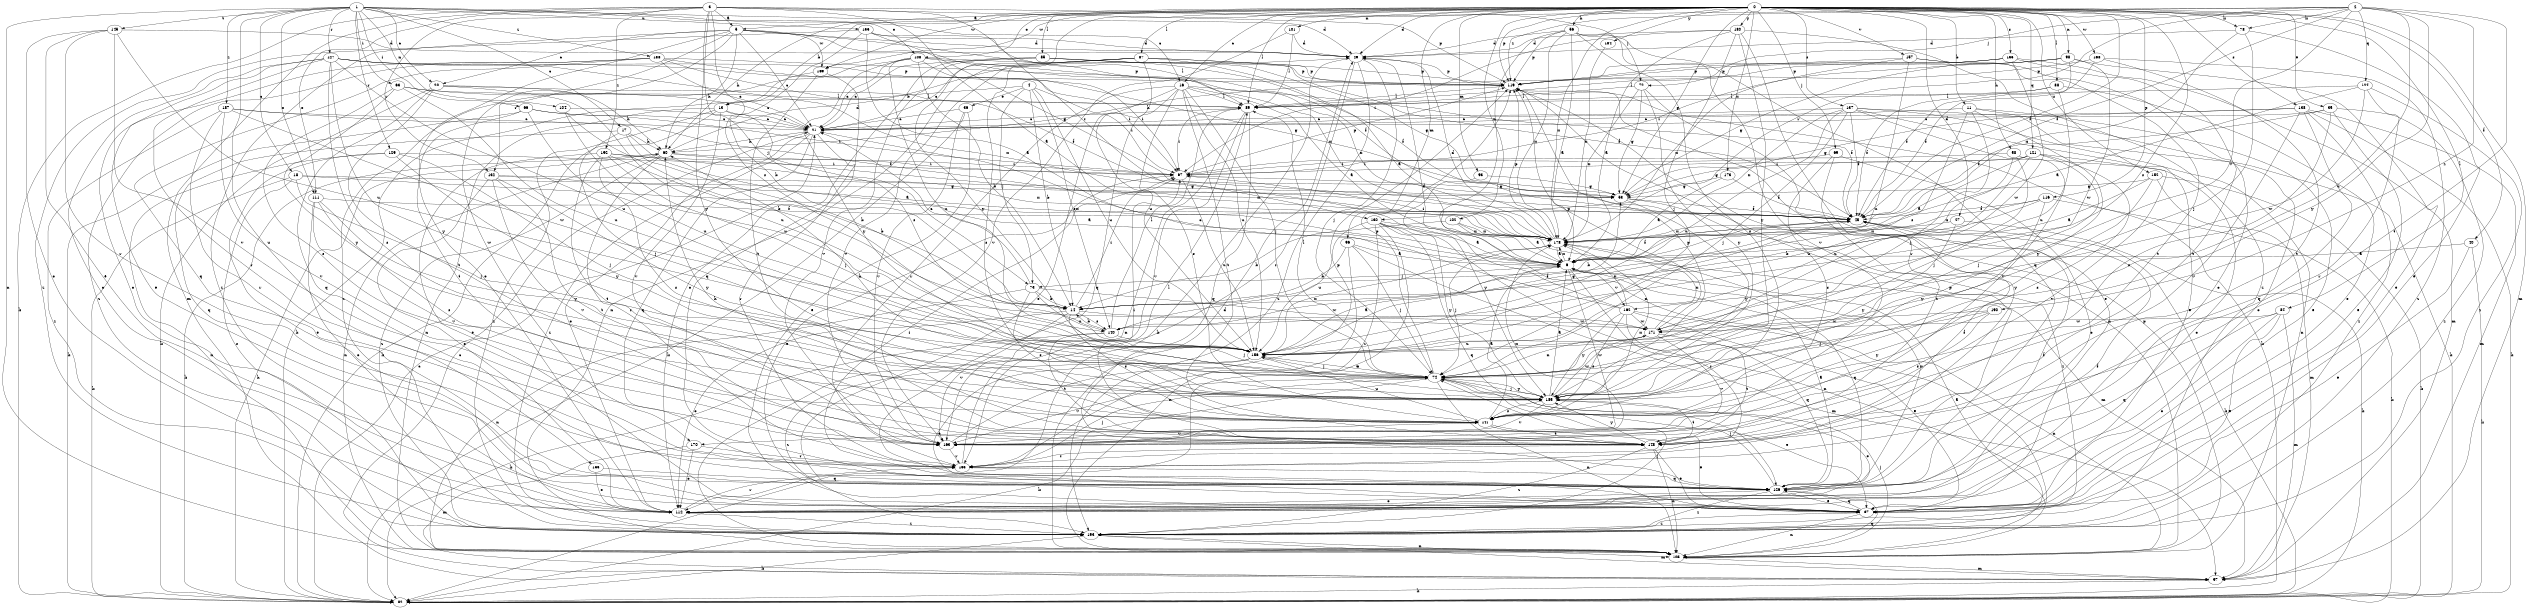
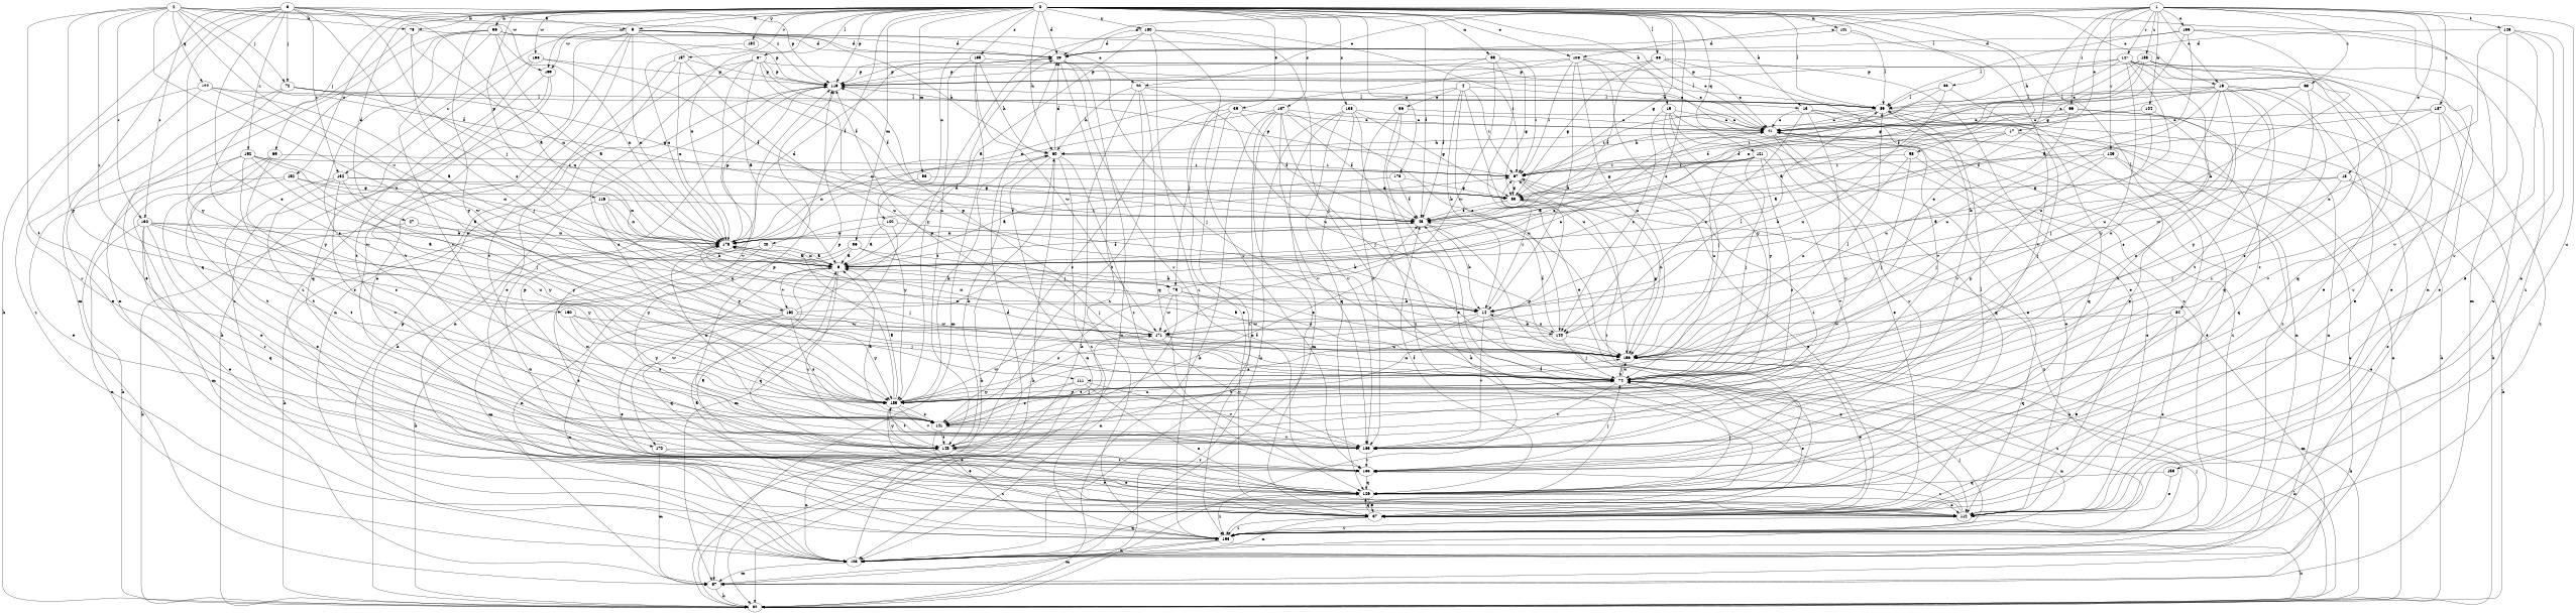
  strict digraph {
    0
    5
-   11
+   11 [label=15]
    13
    16
    27
    29
    35
    40
    45
    53
    56
    58
    60
    69
    78
    84
    85
    87
    88
    89
    93
    96
    97
    98
    101
    102
    108
    116
    119
    121
    135
    137
    138
    140
    152
    157
    168
    169
    173
    178
    180
    184
    185
    20
    132
    21
    112
    170
    193
    37
    74
    105
    82
    163
    148
    156
    6
    126
    133
    141
    14
    67
    171
    1
    17
    18
    63
    66
    104
    111
    127
    129
    145
    153
    155
    187
    188
    2
    72
    124
    130
    162
    190
    3
    73
    192
    4
    36
    0 -> 5 [label=a]
    0 -> 11 [label=b]
    0 -> 13 [label=b]
    0 -> 16 [label=c]
    0 -> 27 [label=d]
    0 -> 29 [label=d]
    0 -> 35 [label=e]
    0 -> 40 [label=f]
    0 -> 45 [label=f]
    0 -> 53 [label=g]
    0 -> 56 [label=h]
    0 -> 58 [label=h]
    0 -> 60 [label=h]
    0 -> 69 [label=j]
    0 -> 78 [label=k]
    0 -> 84 [label=l]
    0 -> 85 [label=l]
    0 -> 87 [label=l]
    0 -> 88 [label=l]
    0 -> 89 [label=l]
    0 -> 93 [label=m]
    0 -> 96 [label=m]
    0 -> 97 [label=m]
    0 -> 98 [label=n]
    0 -> 101 [label=n]
    0 -> 102 [label=n]
    0 -> 108 [label=o]
    0 -> 116 [label=p]
    0 -> 119 [label=p]
    0 -> 121 [label=q]
    0 -> 135 [label=s]
    0 -> 137 [label=s]
    0 -> 138 [label=s]
    0 -> 140 [label=s]
    0 -> 152 [label=u]
    0 -> 157 [label=v]
    0 -> 168 [label=w]
    0 -> 169 [label=w]
    0 -> 173 [label=x]
    0 -> 178 [label=x]
    0 -> 180 [label=y]
    0 -> 184 [label=y]
    0 -> 185 [label=y]
    5 -> 29 [label=d]
    5 -> 45 [label=f]
    5 -> 60 [label=h]
    5 -> 169 [label=w]
    5 -> 178 [label=x]
    5 -> 20 [label=c]
    5 -> 132 [label=r]
    5 -> 21 [label=c]
    5 -> 112 [label=o]
    5 -> 170 [label=w]
    5 -> 193 [label=z]
    11 -> 140 [label=s]
    11 -> 185 [label=y]
    11 -> 21 [label=c]
    11 -> 112 [label=o]
    11 -> 37 [label=e]
    11 -> 74 [label=j]
    13 -> 140 [label=s]
    13 -> 21 [label=c]
    13 -> 193 [label=z]
    13 -> 105 [label=n]
    13 -> 82 [label=k]
    13 -> 163 [label=v]
    16 -> 45 [label=f]
    16 -> 89 [label=l]
    16 -> 37 [label=e]
    16 -> 74 [label=j]
    16 -> 148 [label=t]
    16 -> 156 [label=u]
    16 -> 6 [label=a]
    16 -> 126 [label=q]
    16 -> 133 [label=r]
    16 -> 141 [label=s]
    27 -> 178 [label=x]
    27 -> 185 [label=y]
    27 -> 82 [label=k]
    29 -> 119 [label=p]
    29 -> 193 [label=z]
    29 -> 74 [label=j]
    29 -> 82 [label=k]
    29 -> 133 [label=r]
    35 -> 45 [label=f]
    35 -> 21 [label=c]
    35 -> 193 [label=z]
    35 -> 37 [label=e]
    35 -> 141 [label=s]
    40 -> 37 [label=e]
    40 -> 82 [label=k]
    40 -> 6 [label=a]
    45 -> 178 [label=x]
    45 -> 82 [label=k]
    45 -> 14 [label=b]
    53 -> 45 [label=f]
    53 -> 185 [label=y]
    53 -> 193 [label=z]
    56 -> 29 [label=d]
    56 -> 119 [label=p]
    56 -> 178 [label=x]
    56 -> 105 [label=n]
    56 -> 163 [label=v]
    56 -> 6 [label=a]
    56 -> 126 [label=q]
    56 -> 141 [label=s]
    58 -> 112 [label=o]
    58 -> 74 [label=j]
    58 -> 156 [label=u]
    58 -> 67 [label=i]
    60 -> 29 [label=d]
    60 -> 178 [label=x]
    60 -> 193 [label=z]
    60 -> 105 [label=n]
    60 -> 82 [label=k]
    60 -> 133 [label=r]
    60 -> 67 [label=i]
    69 -> 112 [label=o]
    69 -> 148 [label=t]
    69 -> 141 [label=s]
    69 -> 67 [label=i]
    78 -> 29 [label=d]
    78 -> 178 [label=x]
    78 -> 37 [label=e]
    78 -> 74 [label=j]
    84 -> 97 [label=m]
    84 -> 112 [label=o]
    84 -> 37 [label=e]
    84 -> 126 [label=q]
    84 -> 171 [label=w]
    85 -> 45 [label=f]
    85 -> 53 [label=g]
    85 -> 119 [label=p]
    85 -> 21 [label=c]
    85 -> 112 [label=o]
    85 -> 163 [label=v]
    87 -> 45 [label=f]
    87 -> 119 [label=p]
    87 -> 21 [label=c]
    87 -> 105 [label=n]
    87 -> 163 [label=v]
    87 -> 156 [label=u]
    87 -> 6 [label=a]
    87 -> 141 [label=s]
    88 -> 45 [label=f]
    88 -> 89 [label=l]
    88 -> 37 [label=e]
    88 -> 156 [label=u]
    89 -> 21 [label=c]
    89 -> 105 [label=n]
    89 -> 163 [label=v]
    89 -> 126 [label=q]
    89 -> 67 [label=i]
    93 -> 53 [label=g]
    93 -> 185 [label=y]
    96 -> 97 [label=m]
    96 -> 74 [label=j]
    96 -> 105 [label=n]
    96 -> 6 [label=a]
    96 -> 14 [label=b]
    97 -> 21 [label=c]
    97 -> 82 [label=k]
    98 -> 45 [label=f]
    98 -> 53 [label=g]
    98 -> 119 [label=p]
    98 -> 37 [label=e]
    98 -> 67 [label=i]
    98 -> 171 [label=w]
    101 -> 29 [label=d]
    101 -> 89 [label=l]
    101 -> 163 [label=v]
    102 -> 97 [label=m]
    102 -> 178 [label=x]
    102 -> 6 [label=a]
    102 -> 14 [label=b]
    108 -> 119 [label=p]
    108 -> 178 [label=x]
    108 -> 185 [label=y]
    108 -> 21 [label=c]
    108 -> 193 [label=z]
    108 -> 156 [label=u]
    108 -> 14 [label=b]
    108 -> 67 [label=i]
    116 -> 45 [label=f]
    116 -> 178 [label=x]
    116 -> 185 [label=y]
    116 -> 82 [label=k]
    116 -> 14 [label=b]
    119 -> 89 [label=l]
    119 -> 105 [label=n]
    119 -> 82 [label=k]
    121 -> 53 [label=g]
    121 -> 74 [label=j]
    121 -> 163 [label=v]
    121 -> 156 [label=u]
    121 -> 6 [label=a]
    121 -> 141 [label=s]
    121 -> 67 [label=i]
    135 -> 60 [label=h]
    135 -> 89 [label=l]
    135 -> 97 [label=m]
    135 -> 119 [label=p]
    135 -> 148 [label=t]
    135 -> 171 [label=w]
    137 -> 45 [label=f]
    137 -> 178 [label=x]
    137 -> 21 [label=c]
    137 -> 37 [label=e]
    137 -> 74 [label=j]
    137 -> 105 [label=n]
    137 -> 82 [label=k]
    137 -> 163 [label=v]
    137 -> 156 [label=u]
    138 -> 53 [label=g]
    138 -> 97 [label=m]
    138 -> 21 [label=c]
    138 -> 193 [label=z]
    138 -> 82 [label=k]
    138 -> 163 [label=v]
    138 -> 126 [label=q]
    140 -> 45 [label=f]
    140 -> 89 [label=l]
    140 -> 74 [label=j]
    140 -> 82 [label=k]
    140 -> 148 [label=t]
    140 -> 14 [label=b]
    152 -> 53 [label=g]
    152 -> 97 [label=m]
    152 -> 185 [label=y]
    152 -> 82 [label=k]
    152 -> 6 [label=a]
    157 -> 119 [label=p]
    157 -> 178 [label=x]
    157 -> 112 [label=o]
    157 -> 148 [label=t]
    157 -> 156 [label=u]
    168 -> 45 [label=f]
    168 -> 119 [label=p]
    168 -> 193 [label=z]
    168 -> 148 [label=t]
    169 -> 82 [label=k]
    169 -> 148 [label=t]
    169 -> 126 [label=q]
    173 -> 45 [label=f]
    173 -> 53 [label=g]
    173 -> 6 [label=a]
    178 -> 29 [label=d]
    178 -> 119 [label=p]
    178 -> 74 [label=j]
    178 -> 6 [label=a]
    178 -> 67 [label=i]
    180 -> 29 [label=d]
    180 -> 185 [label=y]
    180 -> 193 [label=z]
    180 -> 74 [label=j]
    180 -> 6 [label=a]
    180 -> 133 [label=r]
    180 -> 67 [label=i]
    184 -> 178 [label=x]
    185 -> 60 [label=h]
    185 -> 119 [label=p]
    185 -> 112 [label=o]
    185 -> 74 [label=j]
    185 -> 163 [label=v]
    185 -> 148 [label=t]
    185 -> 6 [label=a]
    185 -> 141 [label=s]
    185 -> 171 [label=w]
    20 -> 60 [label=h]
    20 -> 89 [label=l]
    20 -> 82 [label=k]
    20 -> 148 [label=t]
    20 -> 156 [label=u]
    20 -> 126 [label=q]
    132 -> 53 [label=g]
    132 -> 178 [label=x]
    132 -> 185 [label=y]
    132 -> 112 [label=o]
    132 -> 163 [label=v]
    132 -> 148 [label=t]
    21 -> 60 [label=h]
    21 -> 112 [label=o]
    21 -> 193 [label=z]
    21 -> 126 [label=q]
    21 -> 133 [label=r]
    112 -> 45 [label=f]
    112 -> 193 [label=z]
    112 -> 133 [label=r]
    170 -> 97 [label=m]
    170 -> 112 [label=o]
    170 -> 133 [label=r]
    193 -> 97 [label=m]
    193 -> 74 [label=j]
    193 -> 105 [label=n]
    193 -> 82 [label=k]
    193 -> 6 [label=a]
    37 -> 193 [label=z]
    37 -> 105 [label=n]
    37 -> 126 [label=q]
    74 -> 89 [label=l]
    74 -> 119 [label=p]
    74 -> 185 [label=y]
    74 -> 37 [label=e]
    74 -> 105 [label=n]
    74 -> 82 [label=k]
    74 -> 163 [label=v]
    74 -> 156 [label=u]
    105 -> 29 [label=d]
    105 -> 97 [label=m]
    105 -> 119 [label=p]
    105 -> 74 [label=j]
    105 -> 126 [label=q]
    82 -> 60 [label=h]
    82 -> 21 [label=c]
    163 -> 119 [label=p]
    163 -> 178 [label=x]
    163 -> 133 [label=r]
    148 -> 45 [label=f]
    148 -> 60 [label=h]
    148 -> 185 [label=y]
    148 -> 193 [label=z]
    148 -> 37 [label=e]
    148 -> 105 [label=n]
    148 -> 133 [label=r]
    148 -> 67 [label=i]
    156 -> 53 [label=g]
    156 -> 178 [label=x]
    156 -> 193 [label=z]
    156 -> 37 [label=e]
    156 -> 74 [label=j]
    156 -> 6 [label=a]
    6 -> 45 [label=f]
    6 -> 178 [label=x]
    6 -> 170 [label=w]
    6 -> 126 [label=q]
    6 -> 133 [label=r]
    6 -> 162 [label=v]
    6 -> 73 [label=j]
    126 -> 45 [label=f]
    126 -> 119 [label=p]
    126 -> 178 [label=x]
    126 -> 112 [label=o]
    126 -> 193 [label=z]
    126 -> 37 [label=e]
    126 -> 74 [label=j]
    126 -> 6 [label=a]
    126 -> 67 [label=i]
    133 -> 89 [label=l]
    133 -> 74 [label=j]
    133 -> 126 [label=q]
    141 -> 178 [label=x]
    141 -> 37 [label=e]
    141 -> 163 [label=v]
    141 -> 148 [label=t]
    141 -> 156 [label=u]
    141 -> 6 [label=a]
    14 -> 140 [label=s]
    14 -> 112 [label=o]
    14 -> 163 [label=v]
    14 -> 141 [label=s]
    14 -> 67 [label=i]
    14 -> 171 [label=w]
    67 -> 53 [label=g]
    67 -> 119 [label=p]
    67 -> 37 [label=e]
    67 -> 156 [label=u]
    171 -> 119 [label=p]
    171 -> 178 [label=x]
    171 -> 74 [label=n]
    171 -> 163 [label=v]
    171 -> 148 [label=t]
    171 -> 156 [label=u]
    1 -> 16 [label=c]
    1 -> 29 [label=d]
    1 -> 108 [label=o]
    1 -> 20 [label=c]
    1 -> 105 [label=n]
    1 -> 17 [label=c]
    1 -> 18 [label=c]
    1 -> 63 [label=i]
    1 -> 66 [label=i]
    1 -> 104 [label=n]
    1 -> 111 [label=o]
    1 -> 127 [label=r]
    1 -> 129 [label=r]
    1 -> 145 [label=t]
    1 -> 153 [label=u]
    1 -> 155 [label=u]
    1 -> 187 [label=z]
    1 -> 188 [label=z]
    17 -> 60 [label=h]
    17 -> 74 [label=j]
    17 -> 6 [label=a]
    17 -> 126 [label=q]
    17 -> 14 [label=b]
    18 -> 53 [label=g]
    18 -> 112 [label=s]
    18 -> 74 [label=j]
    18 -> 82 [label=k]
    18 -> 6 [label=a]
    63 -> 89 [label=l]
    63 -> 185 [label=y]
    63 -> 21 [label=c]
    63 -> 156 [label=u]
    63 -> 141 [label=s]
    66 -> 21 [label=c]
    66 -> 82 [label=k]
    66 -> 148 [label=t]
    66 -> 156 [label=u]
    66 -> 67 [label=i]
    104 -> 21 [label=c]
    104 -> 156 [label=u]
    104 -> 14 [label=b]
-   111 -> 45 [label=f]
    111 -> 185 [label=y]
    111 -> 112 [label=o]
    111 -> 163 [label=v]
    111 -> 141 [label=s]
    127 -> 119 [label=p]
    127 -> 178 [label=x]
    127 -> 185 [label=y]
    127 -> 112 [label=o]
    127 -> 37 [label=e]
    127 -> 156 [label=u]
    127 -> 133 [label=r]
    127 -> 141 [label=s]
    127 -> 67 [label=i]
    129 -> 185 [label=y]
    129 -> 37 [label=e]
    129 -> 74 [label=j]
    129 -> 105 [label=n]
    129 -> 67 [label=i]
    145 -> 29 [label=d]
    145 -> 112 [label=o]
    145 -> 37 [label=e]
    145 -> 163 [label=v]
    145 -> 156 [label=u]
    145 -> 133 [label=r]
    153 -> 112 [label=o]
    153 -> 126 [label=q]
    155 -> 29 [label=d]
    155 -> 53 [label=g]
    155 -> 89 [label=l]
    155 -> 193 [label=z]
    155 -> 6 [label=a]
    155 -> 14 [label=b]
    187 -> 45 [label=f]
    187 -> 21 [label=c]
    187 -> 193 [label=z]
    187 -> 163 [label=v]
    187 -> 133 [label=r]
    187 -> 171 [label=w]
    188 -> 45 [label=f]
    188 -> 53 [label=g]
    188 -> 119 [label=p]
    188 -> 21 [label=c]
    188 -> 112 [label=o]
    188 -> 193 [label=z]
    188 -> 126 [label=q]
    2 -> 45 [label=f]
    2 -> 78 [label=k]
    2 -> 119 [label=z]
    2 -> 169 [label=w]
    2 -> 185 [label=y]
    2 -> 148 [label=t]
    2 -> 156 [label=u]
    2 -> 72 [label=j]
    2 -> 124 [label=q]
    2 -> 130 [label=r]
    2 -> 162 [label=v]
    2 -> 190 [label=z]
    72 -> 53 [label=g]
    72 -> 89 [label=l]
    72 -> 178 [label=x]
    72 -> 185 [label=y]
    72 -> 37 [label=e]
    124 -> 89 [label=l]
    124 -> 193 [label=z]
    124 -> 6 [label=a]
    124 -> 133 [label=r]
    124 -> 171 [label=w]
    130 -> 178 [label=x]
    130 -> 185 [label=y]
    130 -> 112 [label=o]
    130 -> 105 [label=n]
    130 -> 156 [label=u]
    130 -> 6 [label=a]
    130 -> 126 [label=q]
    130 -> 133 [label=r]
    162 -> 29 [label=d]
    162 -> 178 [label=x]
    162 -> 185 [label=y]
    162 -> 21 [label=c]
    162 -> 37 [label=e]
    162 -> 105 [label=n]
    162 -> 126 [label=q]
    162 -> 141 [label=s]
    162 -> 171 [label=w]
    190 -> 185 [label=y]
    190 -> 74 [label=j]
    190 -> 141 [label=s]
    190 -> 171 [label=w]
    3 -> 5 [label=a]
    3 -> 97 [label=m]
    3 -> 119 [label=p]
    3 -> 140 [label=s]
    3 -> 185 [label=y]
    3 -> 132 [label=r]
    3 -> 82 [label=k]
    3 -> 6 [label=a]
    3 -> 111 [label=o]
    3 -> 72 [label=j]
    3 -> 130 [label=r]
    3 -> 73 [label=j]
    3 -> 192 [label=z]
    73 -> 21 [label=c]
    73 -> 105 [label=n]
    73 -> 156 [label=u]
    73 -> 141 [label=s]
    73 -> 14 [label=b]
    73 -> 171 [label=w]
    192 -> 178 [label=x]
    192 -> 37 [label=e]
    192 -> 74 [label=j]
    192 -> 148 [label=t]
    192 -> 141 [label=s]
    192 -> 14 [label=b]
    192 -> 67 [label=i]
    4 -> 13 [label=b]
    4 -> 140 [label=s]
    4 -> 156 [label=u]
    4 -> 14 [label=b]
    4 -> 67 [label=i]
    4 -> 73 [label=j]
    4 -> 36 [label=e]
    36 -> 21 [label=c]
    36 -> 37 [label=e]
    36 -> 82 [label=k]
    36 -> 163 [label=v]
  }
